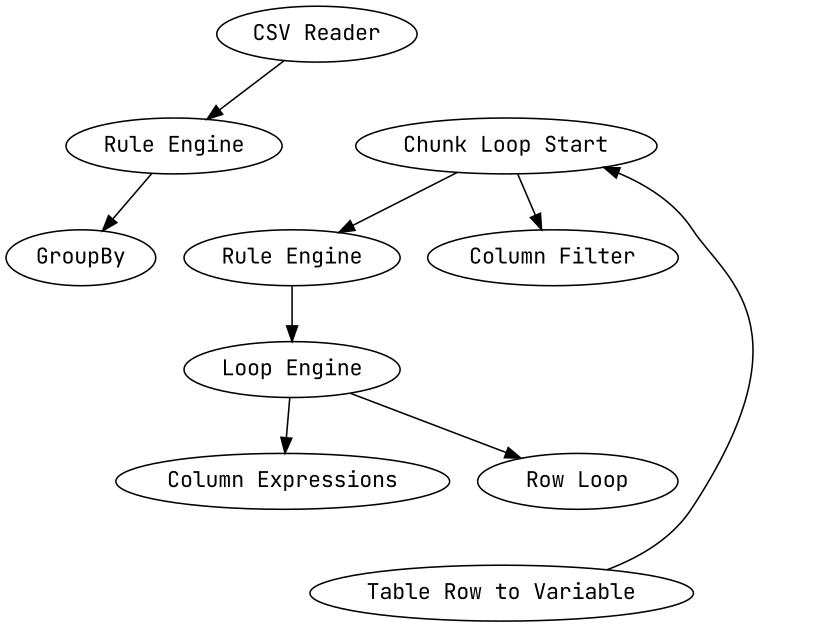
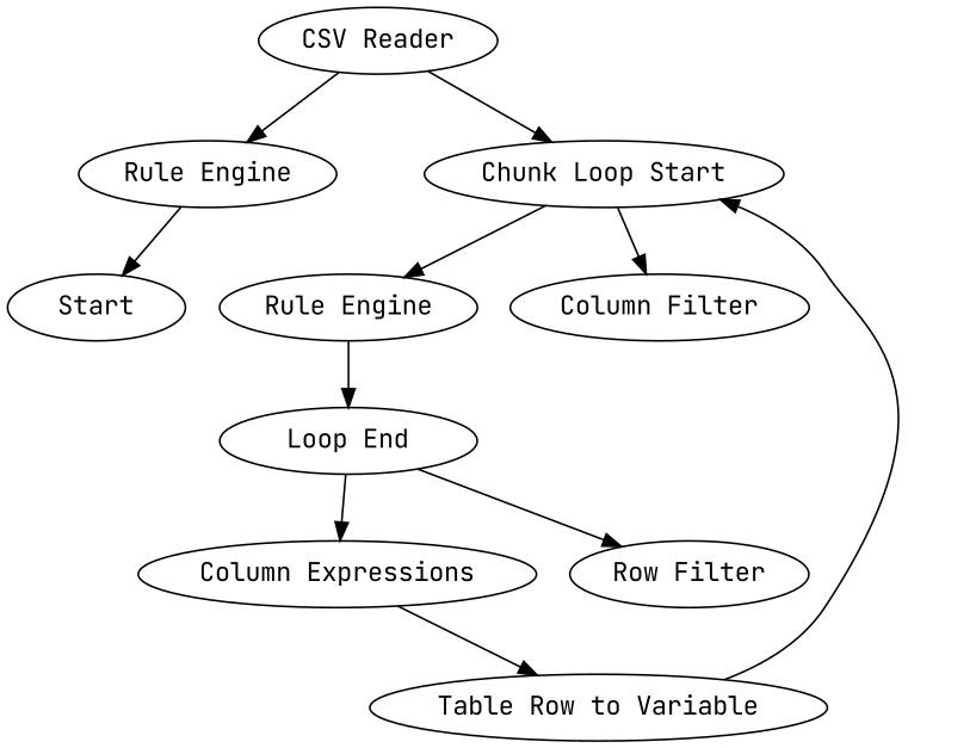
  digraph {
    fontname="JetBrains Mono"
    rankdir=TB
    node [fontname="JetBrains Mono"]
    edge [fontname="JetBrains Mono"]
    n1 [label="CSV Reader"]
    n2 [label="Rule Engine"]
    n3 [label="Chunk Loop Start"]
-   n4 [label=GroupBy]
+   n4 [label=Start]
    n5 [label="Rule Engine"]
    n6 [label="Column Filter"]
    n7 [label="Column Expressions"]
    n8 [label="Table Row to Variable"]
-   n9 [label="Loop Engine"]
-   n10 [label="Row Loop"]
+   n9 [label="Loop End"]
+   n10 [label="Row Filter"]
    n1 -> n2
+   n1 -> n3
    n2 -> n4
    n3 -> n5
    n3 -> n6
    n5 -> n9
+   n7 -> n8
    n8 -> n3
    n9 -> n7
    n9 -> n10
  }
